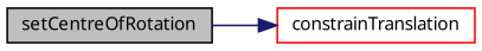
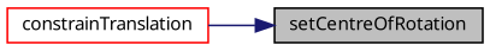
  digraph {
    rankdir=LR
    fontname="Noto Sans"
    node [fontname="Noto Sans" fontsize=10 shape=record]
    n1 [color=black fillcolor=grey75 fontcolor=black height=0.2 label=setCentreOfRotation style=filled width=0.4]
    n2 [color=red height=0.2 label=constrainTranslation width=0.4]
-   n1 -> n2 [color=midnightblue fontname="Noto Sans" fontsize=10 labelfontname=FreeSans labelfontsize=10 style=solid]
+   n2 -> n1 [color=midnightblue fontname="Noto Sans" fontsize=10 labelfontname=FreeSans labelfontsize=10 style=solid]
  }
